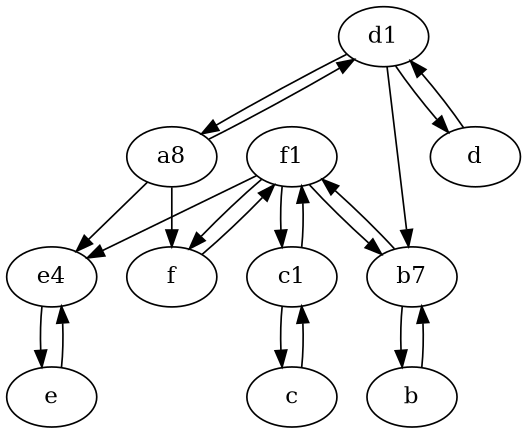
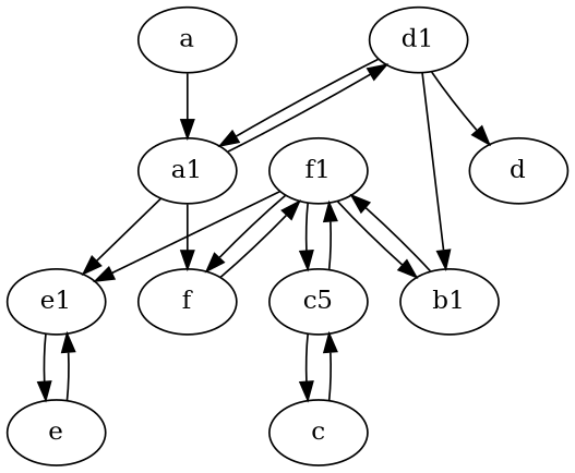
  digraph {
-   e1 [label=e4]
+   e1
    e
    f1
-   c1
-   b1 [label=b7]
+   c1 [label=c5]
+   b1
    f
    c
-   b
    d
    d1
-   a1 [label=a8]
+   a1
+   a
    e1 -> e
    e -> e1
    f1 -> e1
    f1 -> c1
    f1 -> b1
    f1 -> f
    c1 -> f1
    c1 -> c
    b1 -> f1
-   b1 -> b
    f -> f1
    c -> c1
-   b -> b1
-   d -> d1
    d1 -> b1
    d1 -> d
    d1 -> a1
    a1 -> e1
    a1 -> f
    a1 -> d1
+   a -> a1
  }
